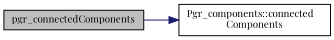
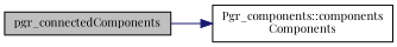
  digraph {
    rankdir=LR
    fontname="Playfair Display"
    node [color=black fontname="Playfair Display" fontsize=10 shape=record style=filled]
    n1 [fillcolor=grey75 fontcolor=black height=0.2 label=pgr_connectedComponents width=0.4]
-   n2 [fillcolor=white height=0.2 label="Pgr_components::connected\lComponents" width=0.4]
+   n2 [fillcolor=white height=0.2 label="Pgr_components::components\lComponents" width=0.4]
    n1 -> n2 [color=midnightblue fontname="Playfair Display" fontsize=10 labelfontname=Helvetica labelfontsize=10 style=solid]
  }
